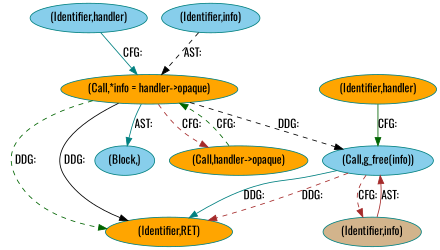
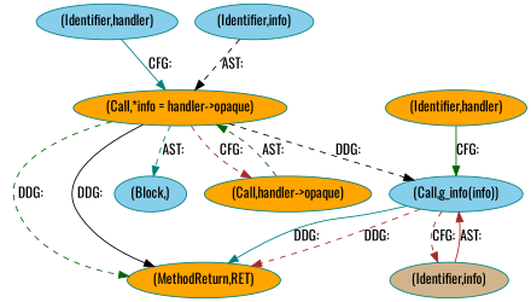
  digraph {
    fontname=Oswald
    node [color=teal fillcolor=skyblue fontname=Oswald style=filled]
    edge [color=brown fontname=Oswald style=dashed]
-   n1 [label="(Call,g_free(info))"]
+   n1 [label="(Call,g_info(info))"]
    n2 [fillcolor=tan label="(Identifier,info)"]
-   n3 [fillcolor=orange label="(Identifier,RET)"]
+   n3 [fillcolor=orange label="(MethodReturn,RET)"]
    n4 [label="(Block,)"]
    n5 [fillcolor=orange label="(Call,*info = handler->opaque)"]
    n6 [fillcolor=orange label="(Call,handler->opaque)"]
    n7 [fillcolor=orange label="(Identifier,handler)"]
    n8 [label="(Identifier,handler)"]
    n9 [label="(Identifier,info)"]
    n1 -> n2 [label="CFG: "]
    n1 -> n3 [color=teal label="DDG: " style=solid]
    n1 -> n3 [label="DDG: "]
    n2 -> n1 [label="AST: " style=solid]
    n5 -> n1 [color=black label="DDG: "]
    n5 -> n3 [color=darkgreen label="DDG: "]
    n5 -> n3 [color=black label="DDG: " style=solid]
-   n5 -> n4 [color=teal label="AST: " style=solid]
+   n5 -> n4 [color=teal label="AST: "]
    n5 -> n6 [label="CFG: "]
-   n6 -> n5 [color=darkgreen label="CFG: "]
+   n6 -> n5 [color=darkgreen label="AST: "]
    n7 -> n1 [color=darkgreen label="CFG: " style=solid]
    n8 -> n5 [color=teal label="CFG: " style=solid]
    n9 -> n5 [color=black label="AST: "]
  }
